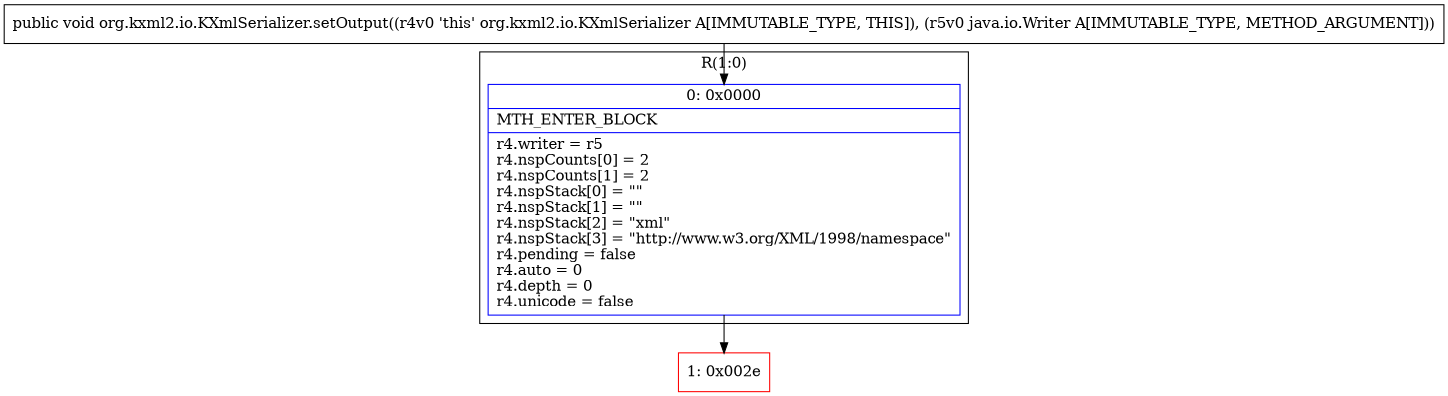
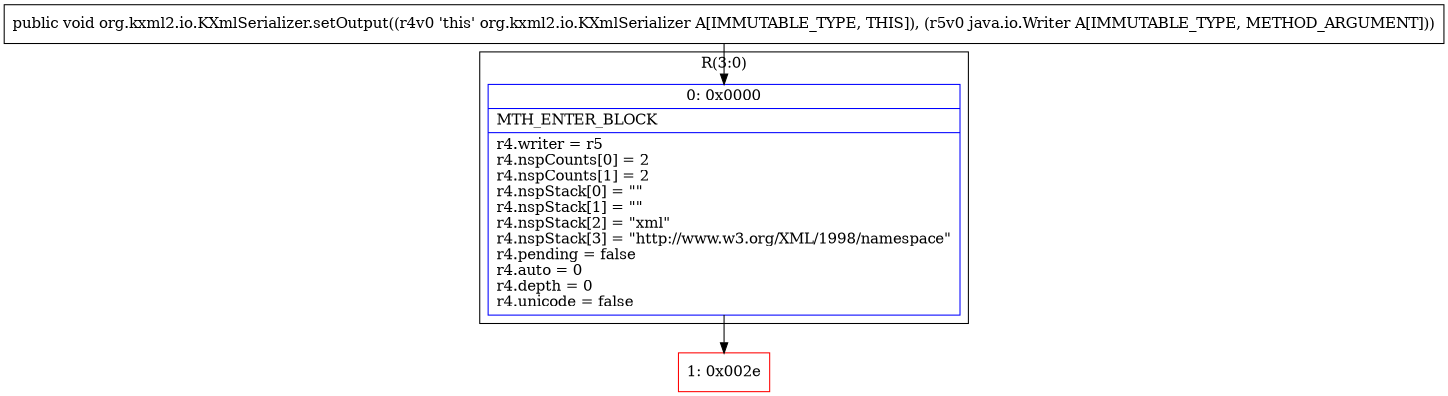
  digraph {
    node [shape=record]
    n1 [color=blue label="{0\:\ 0x0000|MTH_ENTER_BLOCK\l|r4.writer = r5\lr4.nspCounts[0] = 2\lr4.nspCounts[1] = 2\lr4.nspStack[0] = \"\"\lr4.nspStack[1] = \"\"\lr4.nspStack[2] = \"xml\"\lr4.nspStack[3] = \"http:\/\/www.w3.org\/XML\/1998\/namespace\"\lr4.pending = false\lr4.auto = 0\lr4.depth = 0\lr4.unicode = false\l}"]
    n2 [color=red label="{1\:\ 0x002e}"]
    n3 [label="{public void org.kxml2.io.KXmlSerializer.setOutput((r4v0 'this' org.kxml2.io.KXmlSerializer A[IMMUTABLE_TYPE, THIS]), (r5v0 java.io.Writer A[IMMUTABLE_TYPE, METHOD_ARGUMENT])) }"]
    subgraph cluster_1 {
-     label="R(1:0)"
+     label="R(3:0)"
      n1
    }
    n1 -> n2
    n3 -> n1
  }
